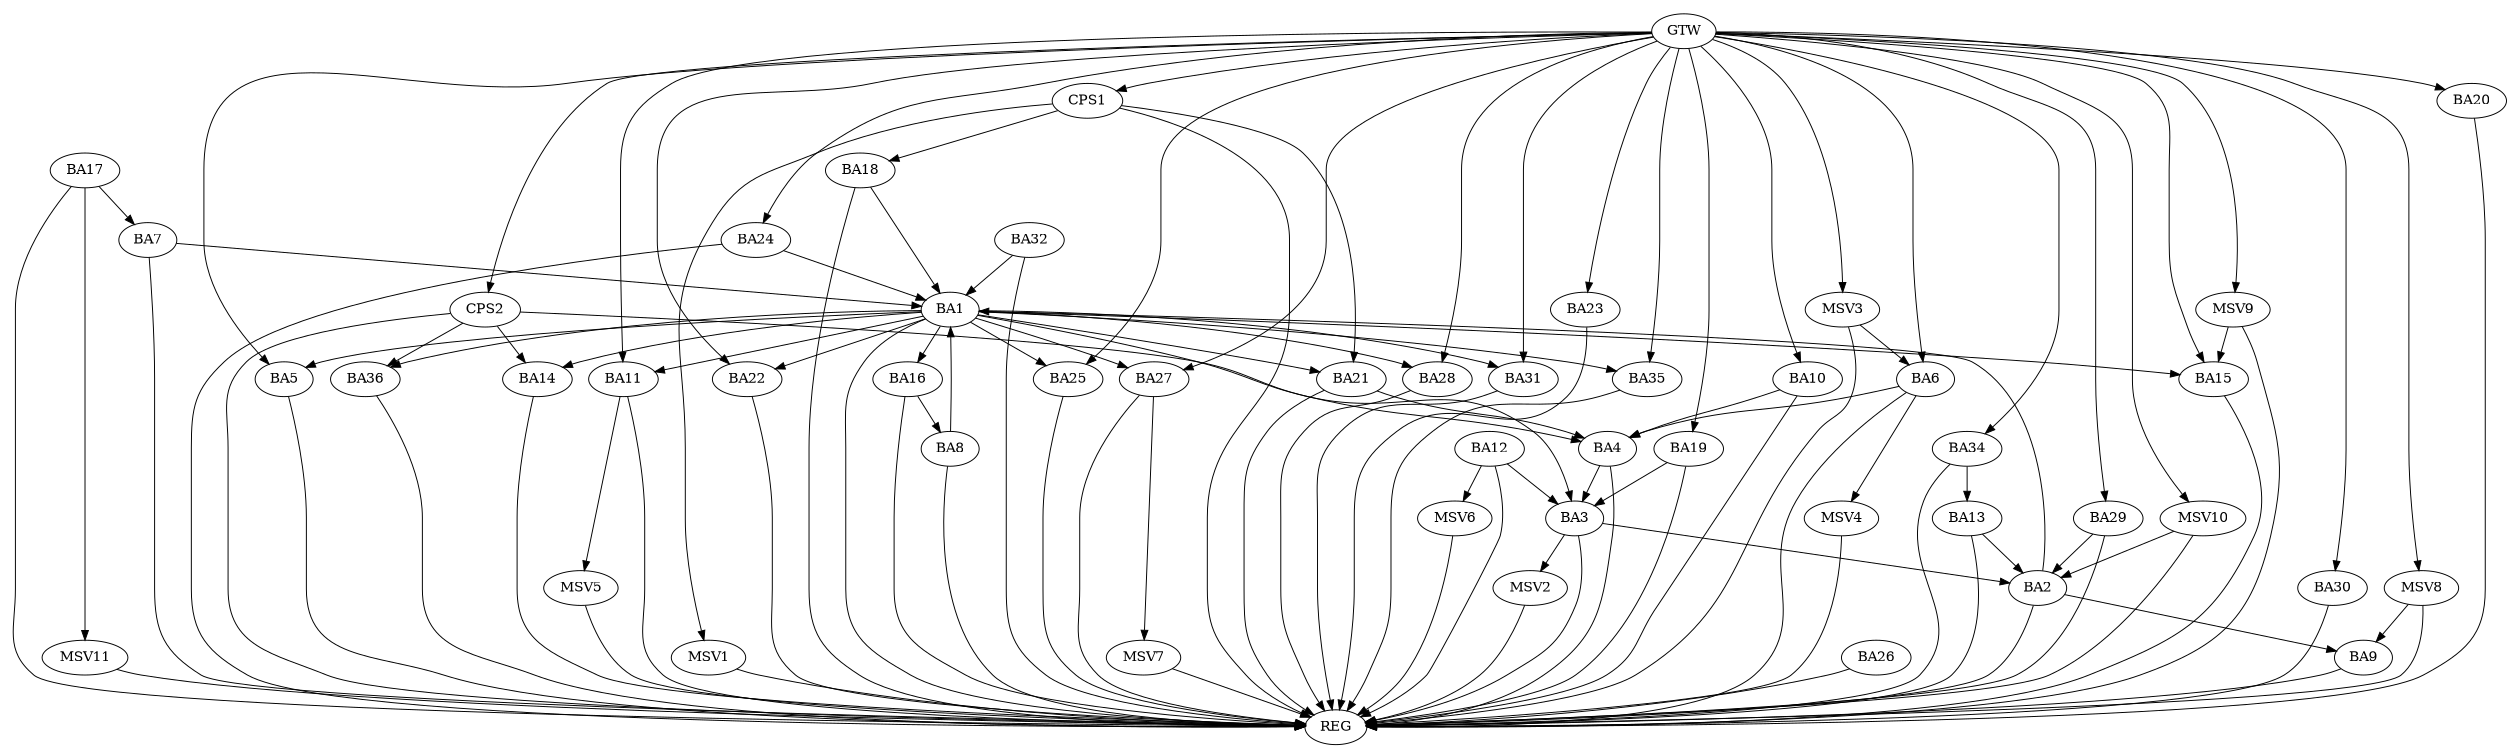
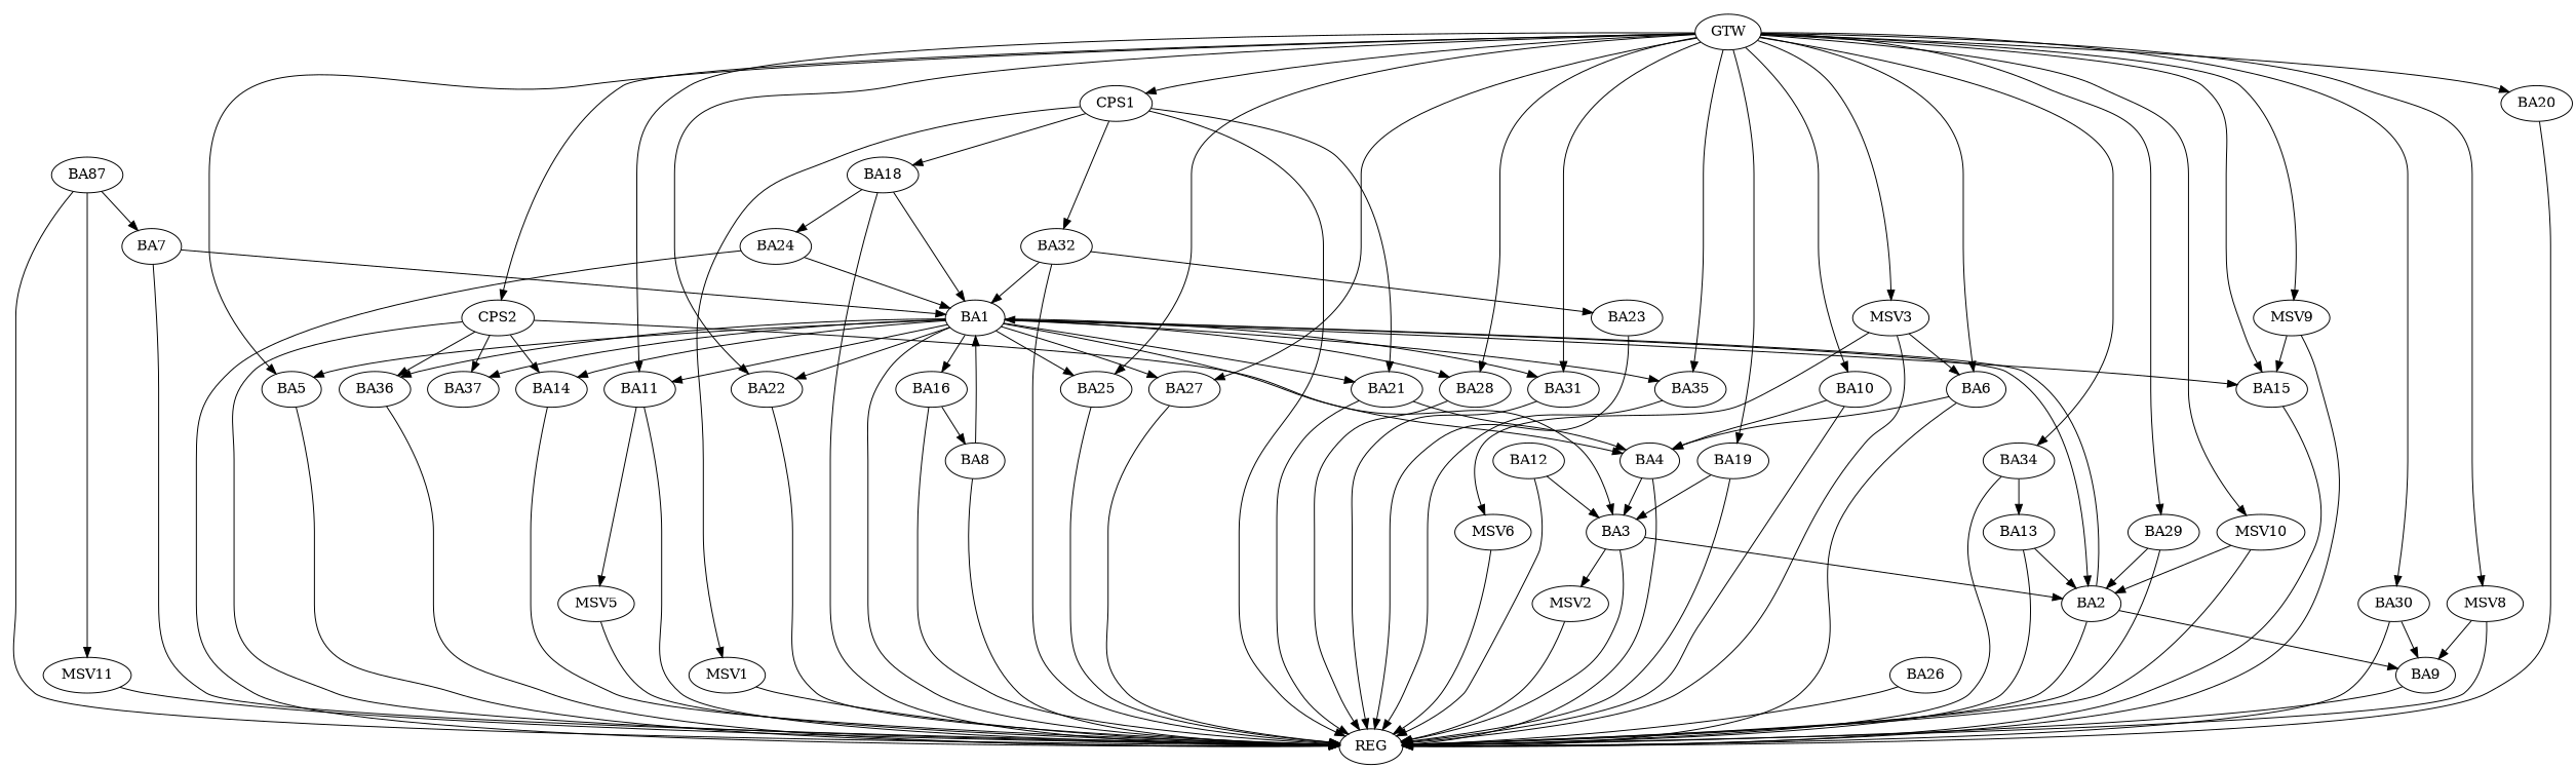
  strict digraph {
    n1 [label=BA1]
    n2 [label=BA2]
    n3 [label=BA3]
    n4 [label=BA5]
    n5 [label=BA11]
    n6 [label=BA14]
    n7 [label=BA15]
    n8 [label=BA16]
    n9 [label=BA21]
    n10 [label=BA22]
    n11 [label=BA25]
    n12 [label=BA27]
    n13 [label=BA28]
    n14 [label=BA31]
    n15 [label=BA35]
    n16 [label=BA36]
+   n17 [label=BA37]
    n18 [label=REG]
    n19 [label=BA9]
    n20 [label=MSV2]
    n21 [label=MSV5]
    n22 [label=BA8]
    n23 [label=BA4]
-   n24 [label=MSV7]
    n25 [label=BA6]
-   n26 [label=MSV4]
    n27 [label=BA7]
    n28 [label=BA10]
    n29 [label=BA12]
    n30 [label=MSV6]
    n31 [label=BA13]
-   n32 [label=BA17]
+   n32 [label=BA87]
    n33 [label=MSV11]
    n34 [label=BA18]
    n35 [label=BA19]
    n36 [label=BA20]
    n37 [label=BA23]
    n38 [label=BA24]
    n39 [label=BA26]
    n40 [label=BA29]
    n41 [label=BA30]
    n42 [label=BA32]
    n43 [label=BA34]
    n44 [label=CPS1]
    n45 [label=MSV1]
    n46 [label=CPS2]
    n47 [label=GTW]
    n48 [label=MSV3]
    n49 [label=MSV8]
    n50 [label=MSV9]
    n51 [label=MSV10]
+   n1 -> n2
    n1 -> n3
    n1 -> n4
    n1 -> n5
    n1 -> n6
    n1 -> n7
    n1 -> n8
    n1 -> n9
    n1 -> n10
    n1 -> n11
    n1 -> n12
    n1 -> n13
    n1 -> n14
    n1 -> n15
    n1 -> n16
+   n1 -> n17
    n1 -> n18
    n2 -> n1
    n2 -> n18
    n2 -> n19
    n3 -> n2
    n3 -> n18
    n3 -> n20
    n4 -> n18
    n5 -> n18
    n5 -> n21
    n6 -> n18
    n7 -> n18
    n8 -> n18
    n8 -> n22
    n9 -> n18
    n9 -> n23
    n10 -> n18
    n11 -> n18
    n12 -> n18
-   n12 -> n24
    n13 -> n18
    n14 -> n18
    n15 -> n18
    n16 -> n18
    n19 -> n18
    n20 -> n18
    n21 -> n18
    n22 -> n1
    n22 -> n18
    n23 -> n3
    n23 -> n18
-   n24 -> n18
    n25 -> n18
    n25 -> n23
-   n25 -> n26
-   n26 -> n18
    n27 -> n1
    n27 -> n18
    n28 -> n18
    n28 -> n23
    n29 -> n3
    n29 -> n18
-   n29 -> n30
+   n48 -> n30
    n30 -> n18
    n31 -> n2
    n31 -> n18
    n32 -> n18
    n32 -> n27
    n32 -> n33
    n33 -> n18
    n34 -> n1
    n34 -> n18
    n35 -> n3
    n35 -> n18
    n36 -> n18
    n37 -> n18
    n38 -> n1
    n38 -> n18
    n39 -> n18
    n40 -> n2
    n40 -> n18
    n41 -> n18
+   n41 -> n19
    n42 -> n1
    n42 -> n18
    n43 -> n18
    n43 -> n31
    n44 -> n9
    n44 -> n18
    n44 -> n34
+   n44 -> n42
    n44 -> n45
    n45 -> n18
    n46 -> n6
    n46 -> n16
+   n46 -> n17
    n46 -> n18
    n46 -> n23
    n47 -> n4
    n47 -> n5
    n47 -> n7
    n47 -> n10
    n47 -> n11
    n47 -> n12
    n47 -> n13
    n47 -> n14
    n47 -> n15
    n47 -> n25
    n47 -> n28
    n47 -> n35
    n47 -> n36
-   n47 -> n37
-   n47 -> n38
+   n42 -> n37
+   n34 -> n38
    n47 -> n40
    n47 -> n41
    n47 -> n43
    n47 -> n44
    n47 -> n46
    n47 -> n48
    n47 -> n49
    n47 -> n50
    n47 -> n51
    n48 -> n18
    n48 -> n25
    n49 -> n18
    n49 -> n19
    n50 -> n7
    n50 -> n18
    n51 -> n2
    n51 -> n18
  }
